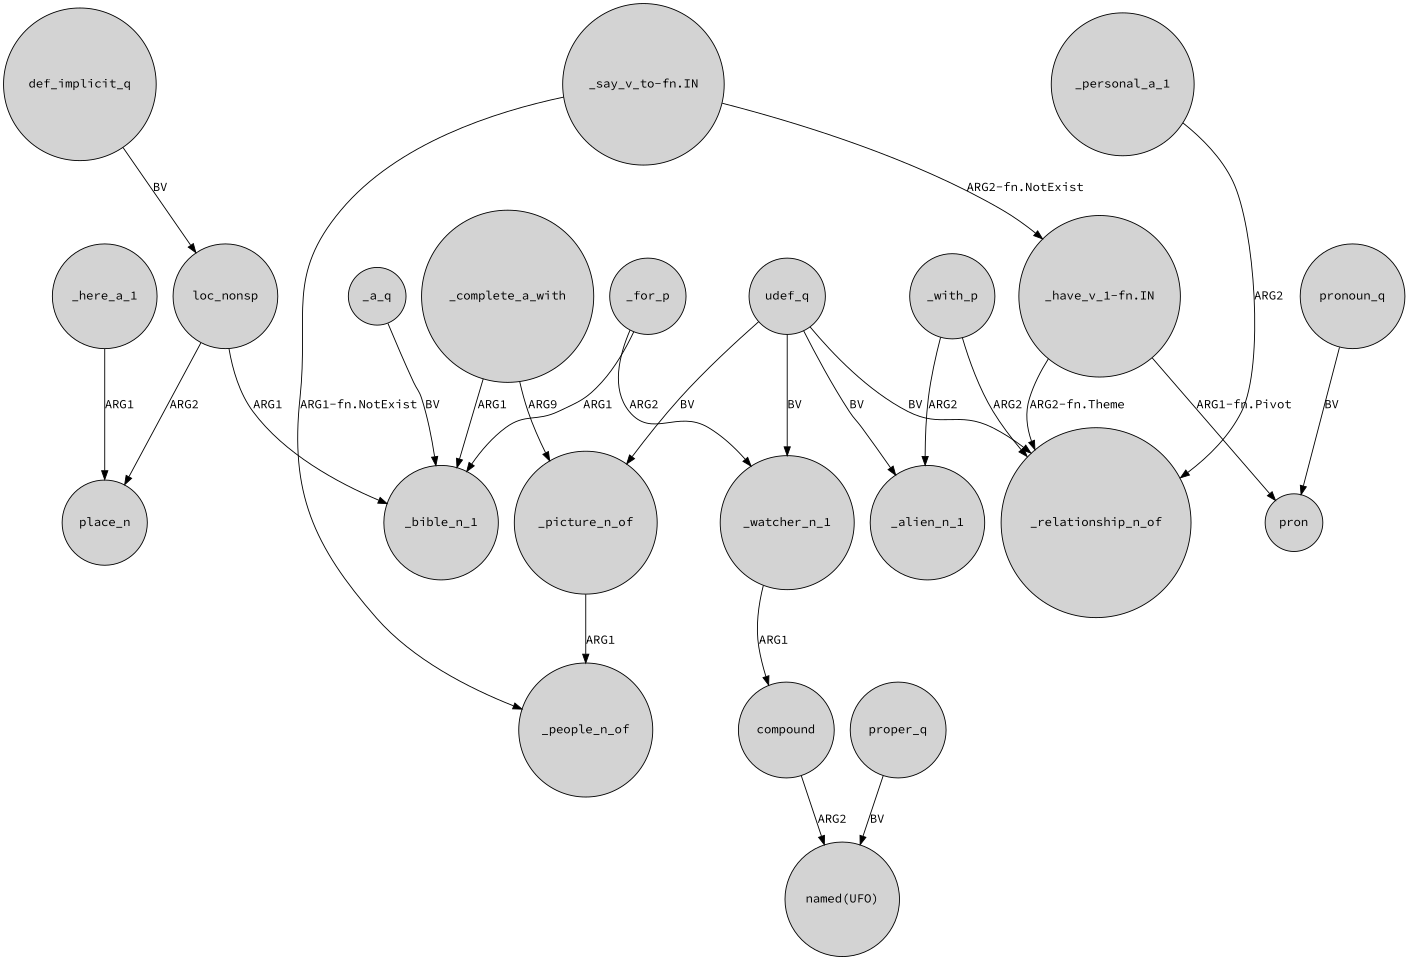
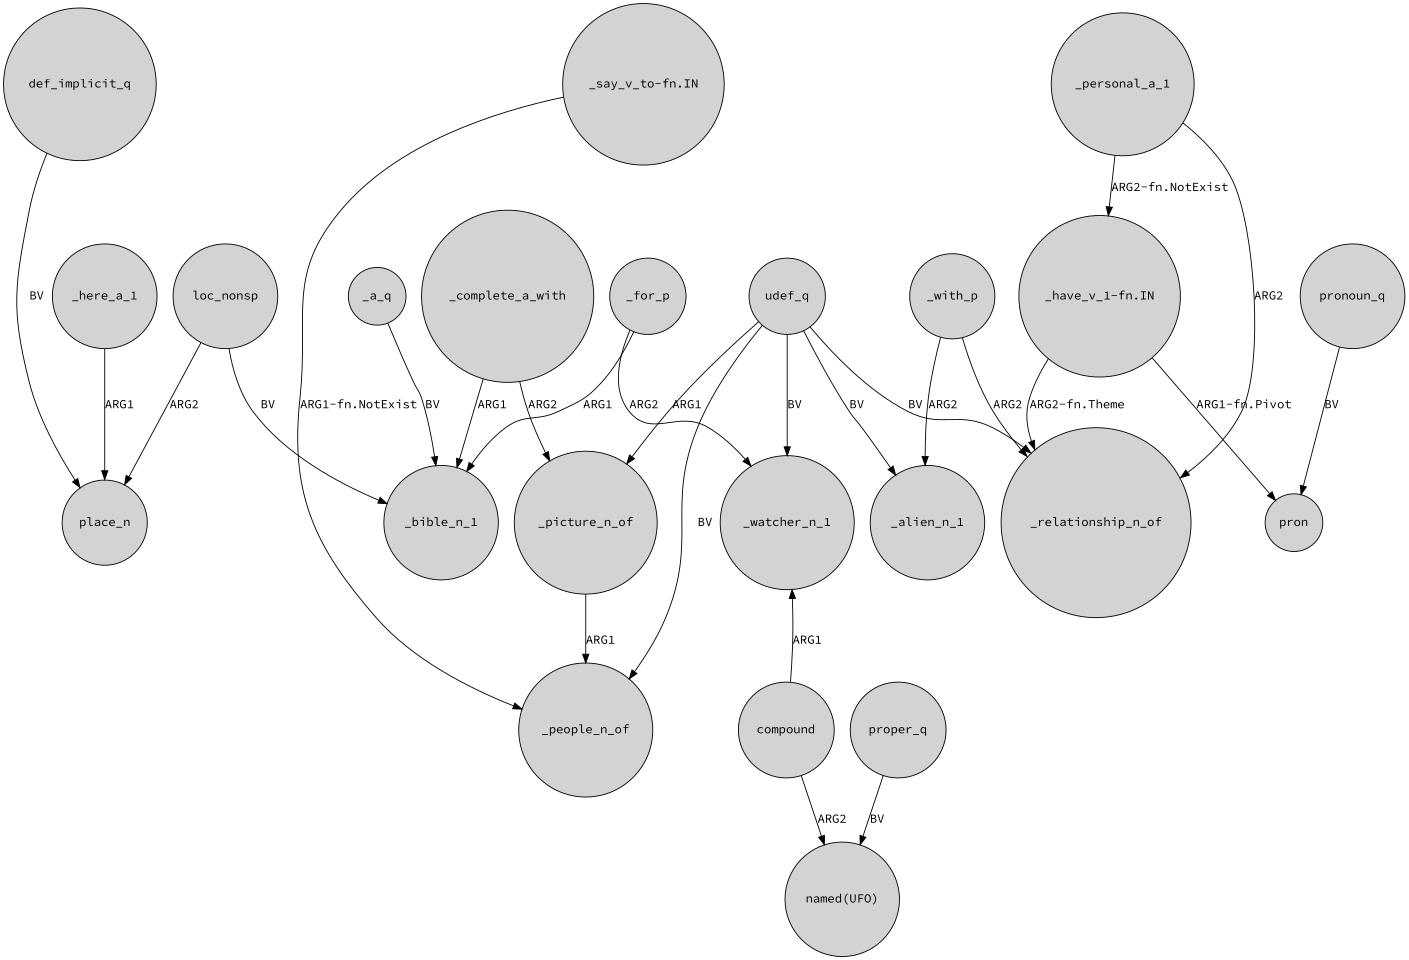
  digraph {
    fontname="Source Code Pro"
    node [fontname="Source Code Pro" shape=circle style=filled]
    edge [fontname="Source Code Pro"]
    _complete_a_with
    _bible_n_1
    _picture_n_of
    _people_n_of
    udef_q
    _watcher_n_1
    _alien_n_1
    _relationship_n_of
    _here_a_1
    place_n
    compound
    "named(UFO)"
    _with_p
    loc_nonsp
    def_implicit_q
    "_say_v_to-fn.IN"
    "_have_v_1-fn.IN"
    pron
    _for_p
    pronoun_q
    proper_q
    _personal_a_1
    _a_q
    _complete_a_with -> _bible_n_1 [label=ARG1]
-   _complete_a_with -> _picture_n_of [label=ARG9]
+   _complete_a_with -> _picture_n_of [label=ARG2]
    _picture_n_of -> _people_n_of [label=ARG1]
-   udef_q -> _picture_n_of [label=BV]
+   udef_q -> _picture_n_of [label=ARG1]
+   udef_q -> _people_n_of [label=BV]
    udef_q -> _watcher_n_1 [label=BV]
    udef_q -> _alien_n_1 [label=BV]
    udef_q -> _relationship_n_of [label=BV]
    _here_a_1 -> place_n [label=ARG1]
-   _watcher_n_1 -> compound [label=ARG1]
+   compound -> _watcher_n_1 [label=ARG1]
    compound -> "named(UFO)" [label=ARG2]
    _with_p -> _alien_n_1 [label=ARG2]
    _with_p -> _relationship_n_of [label=ARG2]
-   loc_nonsp -> _bible_n_1 [label=ARG1]
+   loc_nonsp -> _bible_n_1 [label=BV]
    loc_nonsp -> place_n [label=ARG2]
-   def_implicit_q -> loc_nonsp [label=BV]
+   def_implicit_q -> place_n [label=BV]
    "_say_v_to-fn.IN" -> _people_n_of [label="ARG1-fn.NotExist"]
-   "_say_v_to-fn.IN" -> "_have_v_1-fn.IN" [label="ARG2-fn.NotExist"]
+   _personal_a_1 -> "_have_v_1-fn.IN" [label="ARG2-fn.NotExist"]
    "_have_v_1-fn.IN" -> _relationship_n_of [label="ARG2-fn.Theme"]
    "_have_v_1-fn.IN" -> pron [label="ARG1-fn.Pivot"]
    _for_p -> _bible_n_1 [label=ARG1]
    _for_p -> _watcher_n_1 [label=ARG2]
    pronoun_q -> pron [label=BV]
    proper_q -> "named(UFO)" [label=BV]
    _personal_a_1 -> _relationship_n_of [label=ARG2]
    _a_q -> _bible_n_1 [label=BV]
  }
